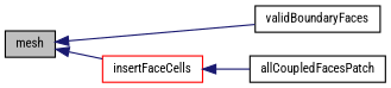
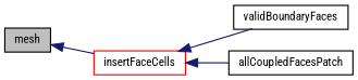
  digraph {
    fontname="Roboto Condensed"
    rankdir=LR
    node [color=black fontname="Roboto Condensed" fontsize=10 shape=record]
    edge [color=midnightblue dir=back fontname="Roboto Condensed" fontsize=10 labelfontname=FreeSans labelfontsize=10 style=solid]
    n1 [fillcolor=grey75 fontcolor=black height=0.2 label=mesh style=filled width=0.4]
    n2 [color=red height=0.2 label=insertFaceCells width=0.4]
    n3 [height=0.2 label=validBoundaryFaces width=0.4]
    n4 [height=0.2 label=allCoupledFacesPatch width=0.4]
    n1 -> n2
-   n1 -> n3
+   n2 -> n3
    n2 -> n4
  }
